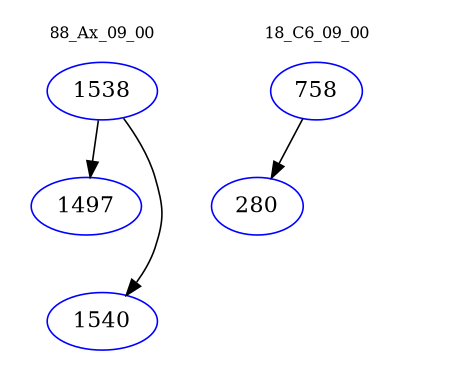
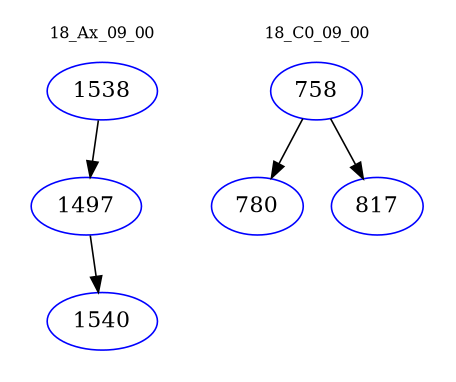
  digraph {
    node [color=blue]
    edge [color=black]
    n1 [label=1538]
    n2 [label=1497]
    n3 [label=1540]
    n4 [label=758]
-   n5 [label=280]
+   n5 [label=780]
+   n6 [label=817]
    subgraph cluster_1 {
      color=white
      fontsize=10
-     label="88_Ax_09_00"
+     label="18_Ax_09_00"
      n1
      n2
      n3
    }
    subgraph cluster_2 {
      color=white
      fontsize=10
-     label="18_C6_09_00"
+     label="18_C0_09_00"
      n4
      n5
+     n6
    }
    n1 -> n2
-   n1 -> n3
+   n2 -> n3
    n4 -> n5
+   n4 -> n6
  }
